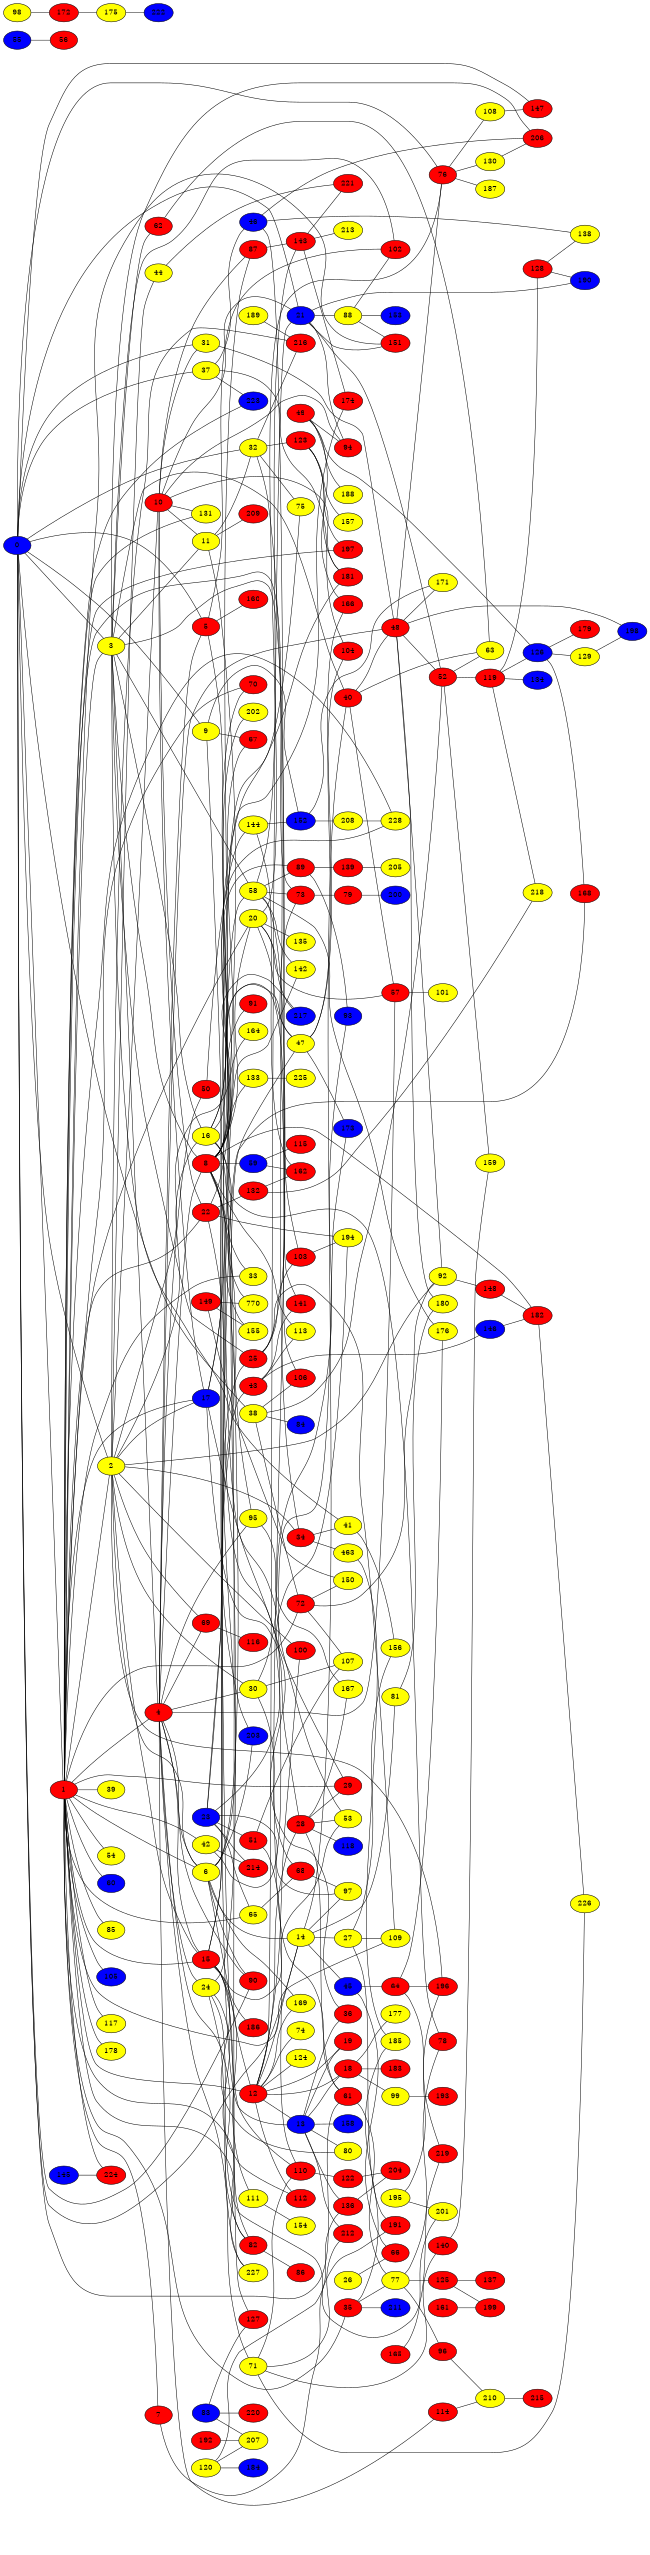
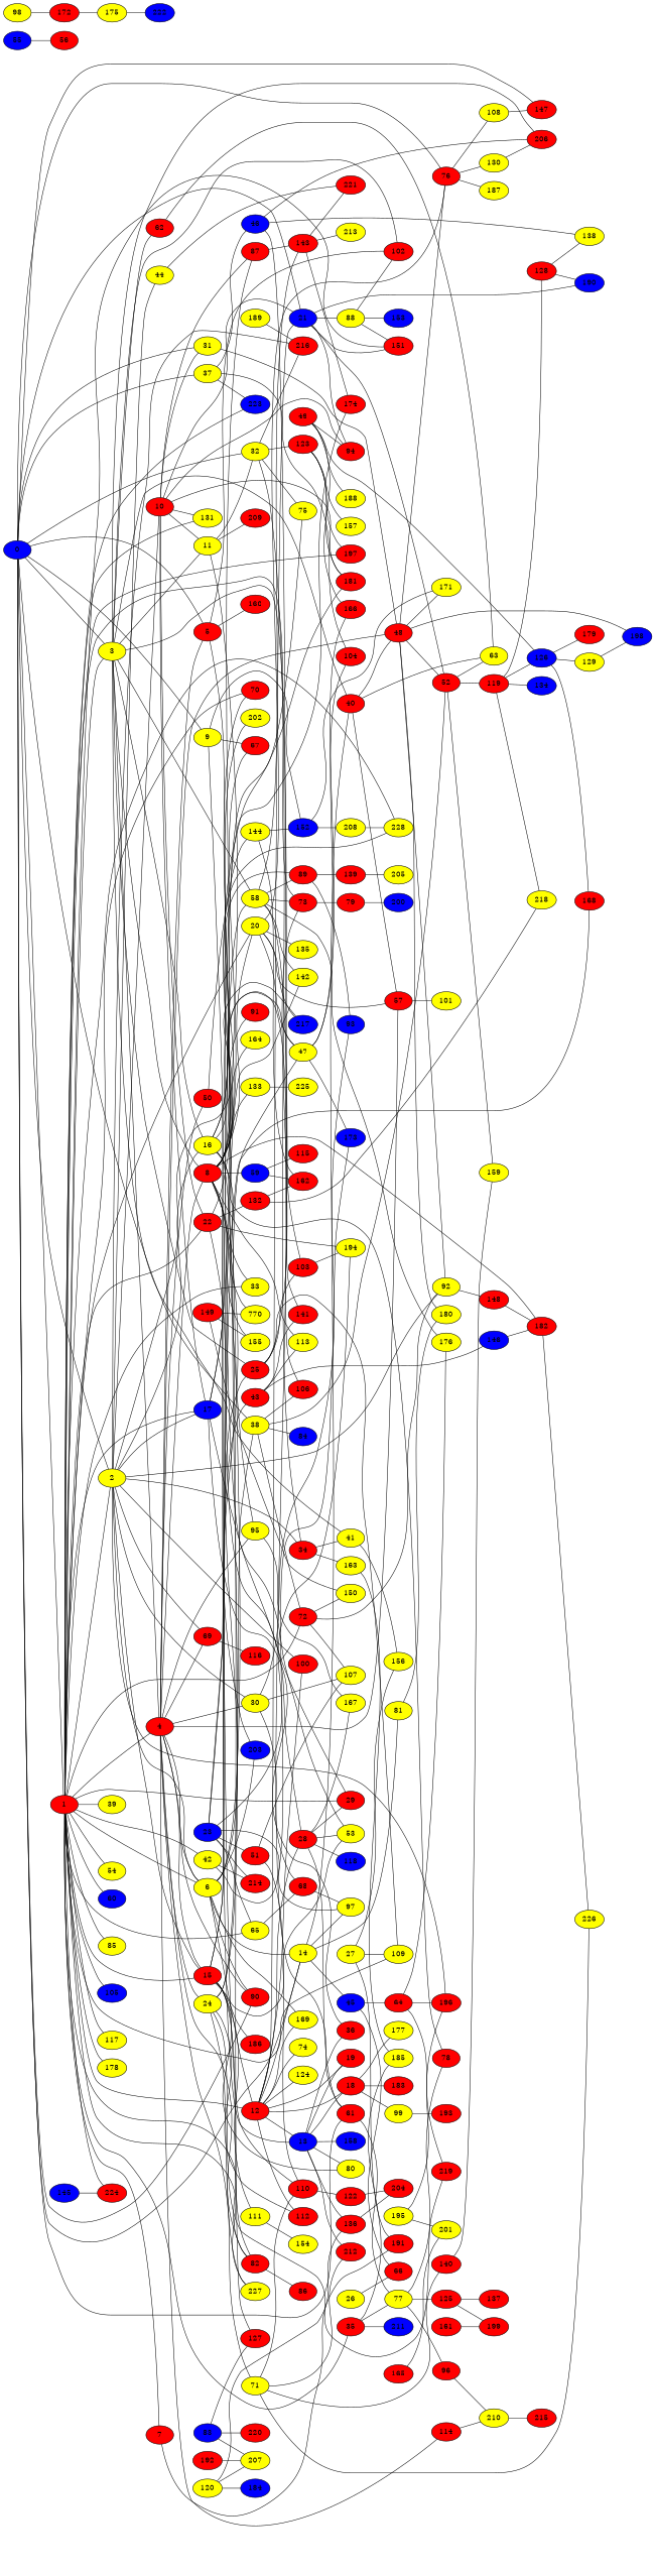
  graph {
    rankdir=LR
    node [fillcolor=red style=filled]
    0 [fillcolor=blue]
    1
    2 [fillcolor=yellow]
    3 [fillcolor=yellow]
    5
    9 [fillcolor=yellow]
    14 [fillcolor=yellow]
    21 [fillcolor=blue]
    31 [fillcolor=yellow]
    32 [fillcolor=yellow]
    37 [fillcolor=yellow]
    38 [fillcolor=yellow]
    61
    76
    90
    147
    4
    6 [fillcolor=yellow]
    7
    12
    15
    17 [fillcolor=blue]
    20 [fillcolor=yellow]
    22
    29
    33 [fillcolor=yellow]
    35
    39 [fillcolor=yellow]
    42 [fillcolor=yellow]
    54 [fillcolor=yellow]
    60 [fillcolor=blue]
    65 [fillcolor=yellow]
    70
    72
    73
    82
    85 [fillcolor=yellow]
    105 [fillcolor=blue]
    109 [fillcolor=yellow]
    117 [fillcolor=yellow]
    131 [fillcolor=yellow]
    151
    178 [fillcolor=yellow]
    197
    223 [fillcolor=blue]
    224
    227 [fillcolor=yellow]
    228 [fillcolor=yellow]
    10
    16 [fillcolor=yellow]
    30 [fillcolor=yellow]
    34
    44 [fillcolor=yellow]
    69
    92 [fillcolor=yellow]
    100
    196
    216
    217 [fillcolor=blue]
    8
    11 [fillcolor=yellow]
    25
    40
    41 [fillcolor=yellow]
    58 [fillcolor=yellow]
    62
    102
    141
    206
    53 [fillcolor=yellow]
    160
    67
    110
    152 [fillcolor=blue]
    27 [fillcolor=yellow]
    45 [fillcolor=blue]
    81 [fillcolor=yellow]
    97 [fillcolor=yellow]
    94
    52
    88 [fillcolor=yellow]
    190 [fillcolor=blue]
    48
    75 [fillcolor=yellow]
    123
    46 [fillcolor=blue]
    104
    106
    84 [fillcolor=blue]
    77 [fillcolor=yellow]
    108 [fillcolor=yellow]
    130 [fillcolor=yellow]
    187 [fillcolor=yellow]
    24 [fillcolor=yellow]
    50
    57
    71 [fillcolor=yellow]
    95 [fillcolor=yellow]
    114
    169 [fillcolor=yellow]
    203 [fillcolor=blue]
    191
    13 [fillcolor=blue]
    18
    19
    28
    74 [fillcolor=yellow]
    112
    124 [fillcolor=yellow]
    80 [fillcolor=yellow]
    111 [fillcolor=yellow]
    142 [fillcolor=yellow]
    174
    186
    87
    36
    47 [fillcolor=yellow]
    135 [fillcolor=yellow]
    181
    132
    194 [fillcolor=yellow]
    185 [fillcolor=yellow]
    211 [fillcolor=blue]
    214
    173 [fillcolor=blue]
    68
    107 [fillcolor=yellow]
    150 [fillcolor=yellow]
    79
    86
    78
    127
    n133 [fillcolor=yellow label=770]
    202 [fillcolor=yellow]
    93 [fillcolor=blue]
-   163 [fillcolor=yellow label=463]
+   163 [fillcolor=yellow]
    221
    116
    148
    213 [fillcolor=yellow]
    59 [fillcolor=blue]
    89
    91
    113 [fillcolor=yellow]
    133 [fillcolor=yellow]
    155 [fillcolor=yellow]
    164 [fillcolor=yellow]
    182
    209
    103
    26 [fillcolor=yellow]
    66
    63 [fillcolor=yellow]
    156 [fillcolor=yellow]
    143
    176 [fillcolor=yellow]
    219
    171 [fillcolor=yellow]
    180 [fillcolor=yellow]
    198 [fillcolor=blue]
    144 [fillcolor=yellow]
    101 [fillcolor=yellow]
    212
    140
    226 [fillcolor=yellow]
    167 [fillcolor=yellow]
    210 [fillcolor=yellow]
    136
    158 [fillcolor=blue]
    166
    115
    162
    139
    225 [fillcolor=yellow]
    122
    208 [fillcolor=yellow]
    99 [fillcolor=yellow]
    177 [fillcolor=yellow]
    183
    118 [fillcolor=blue]
    204
    64
    154 [fillcolor=yellow]
    193
    119
    159 [fillcolor=yellow]
    153 [fillcolor=blue]
    218 [fillcolor=yellow]
    23 [fillcolor=blue]
    43
    51
    168
    146 [fillcolor=blue]
    157 [fillcolor=yellow]
    96
    125
    138 [fillcolor=yellow]
    49
    126 [fillcolor=blue]
    188 [fillcolor=yellow]
    129 [fillcolor=yellow]
    179
    128
    134 [fillcolor=blue]
    55 [fillcolor=blue]
    56
    200 [fillcolor=blue]
    137
    199
    83 [fillcolor=blue]
    207 [fillcolor=yellow]
    220
    205 [fillcolor=yellow]
    215
    98 [fillcolor=yellow]
    172
    175 [fillcolor=yellow]
    120 [fillcolor=yellow]
    184 [fillcolor=blue]
    145 [fillcolor=blue]
    149
    161
    201 [fillcolor=yellow]
    165
    222 [fillcolor=blue]
    189 [fillcolor=yellow]
    192
    195 [fillcolor=yellow]
    0 -- 1
    0 -- 2
    0 -- 3
    0 -- 5
    0 -- 9
    0 -- 14
    0 -- 21
    0 -- 31
    0 -- 32
    0 -- 37
    0 -- 38
    0 -- 61
    0 -- 76
    0 -- 90
    0 -- 147
    1 -- 2
    1 -- 3
    1 -- 4
    1 -- 6
    1 -- 7
    1 -- 12
    1 -- 15
    1 -- 17
    1 -- 20
    1 -- 22
    1 -- 29
    1 -- 33
    1 -- 35
    1 -- 39
    1 -- 42
    1 -- 54
    1 -- 60
    1 -- 65
    1 -- 70
    1 -- 72
    1 -- 73
    1 -- 82
    1 -- 85
    1 -- 105
    1 -- 109
    1 -- 117
    1 -- 131
    1 -- 151
    1 -- 178
    1 -- 197
    1 -- 223
    1 -- 224
    1 -- 227
    1 -- 228
    2 -- 6
    2 -- 15
    2 -- 17
    2 -- 10
    2 -- 16
    2 -- 30
    2 -- 34
    2 -- 44
    2 -- 69
    2 -- 92
    2 -- 100
    2 -- 196
    2 -- 216
    2 -- 217
    3 -- 4
    3 -- 16
    3 -- 8
    3 -- 11
    3 -- 25
    3 -- 40
    3 -- 41
    3 -- 58
    3 -- 62
    3 -- 102
    3 -- 141
    3 -- 206
    5 -- 102
    5 -- 53
    5 -- 160
    9 -- 67
    9 -- 110
    9 -- 152
    14 -- 40
-   14 -- 27
    14 -- 45
    14 -- 81
    14 -- 97
    21 -- 151
    21 -- 94
    21 -- 52
    21 -- 88
    21 -- 190
    31 -- 48
    32 -- 34
    32 -- 216
    32 -- 75
    32 -- 123
    37 -- 223
    37 -- 46
    37 -- 104
    38 -- 72
    38 -- 52
    38 -- 106
    38 -- 84
    61 -- 77
    76 -- 108
    76 -- 130
    76 -- 187
    4 -- 5
    4 -- 90
    4 -- 6
    4 -- 15
    4 -- 82
    4 -- 30
    4 -- 69
    4 -- 8
    4 -- 48
    4 -- 24
    4 -- 50
    4 -- 57
    4 -- 71
    4 -- 95
    4 -- 114
    6 -- 14
    6 -- 90
    6 -- 12
    6 -- 25
    6 -- 75
    6 -- 169
    6 -- 203
    7 -- 191
    12 -- 14
    12 -- 21
    12 -- 100
    12 -- 169
    12 -- 13
    12 -- 18
    12 -- 19
    12 -- 28
    12 -- 74
    12 -- 112
    12 -- 124
    15 -- 82
    15 -- 53
    15 -- 80
    15 -- 111
    15 -- 142
    15 -- 174
    15 -- 186
    17 -- 29
    17 -- 58
    17 -- 87
    17 -- 36
    20 -- 76
    20 -- 217
    20 -- 57
    20 -- 47
    20 -- 135
    22 -- 28
    22 -- 181
    22 -- 132
    22 -- 194
    35 -- 77
    35 -- 185
    35 -- 211
    42 -- 214
    42 -- 173
    65 -- 68
    72 -- 92
    72 -- 107
    72 -- 150
    73 -- 79
    82 -- 86
    10 -- 21
    10 -- 31
    10 -- 17
    10 -- 22
    10 -- 131
    10 -- 11
    10 -- 94
    10 -- 87
    10 -- 181
    16 -- 70
    16 -- 106
    16 -- 78
    16 -- 127
    16 -- n133
    16 -- 202
    30 -- 68
    30 -- 107
    30 -- 93
    34 -- 41
    34 -- 163
    44 -- 221
    69 -- 116
    92 -- 148
    8 -- 20
    8 -- 33
    8 -- 228
    8 -- 67
    8 -- 203
    8 -- 13
    8 -- 47
    8 -- 59
    8 -- 89
    8 -- 91
    8 -- 113
    8 -- 133
    8 -- 155
    8 -- 164
    8 -- 182
    11 -- 32
    11 -- 95
    11 -- 209
    25 -- 73
    25 -- 109
    25 -- 103
    40 -- 48
    40 -- 57
    40 -- 63
    41 -- 156
    58 -- 61
    58 -- 73
    58 -- 142
    58 -- 89
    58 -- 143
    58 -- 176
    62 -- 63
    110 -- 122
    152 -- 171
    152 -- 208
    27 -- 109
    27 -- 191
    27 -- 156
    45 -- 66
    45 -- 64
    81 -- 180
    52 -- 63
    52 -- 119
    52 -- 159
    88 -- 151
    88 -- 102
    88 -- 153
    48 -- 76
    48 -- 92
    48 -- 52
    48 -- 171
    48 -- 180
    48 -- 198
    123 -- 197
    123 -- 181
    123 -- 157
    46 -- 206
    46 -- 103
    46 -- 138
    77 -- 78
    77 -- 96
    77 -- 125
    108 -- 147
    130 -- 206
+   24 -- 38
    24 -- 227
    24 -- 112
    24 -- 47
    24 -- 219
    50 -- 144
    57 -- 101
    71 -- 110
    71 -- 212
    71 -- 140
    71 -- 226
    95 -- 167
    114 -- 210
    13 -- 18
    13 -- 19
    13 -- 80
    13 -- 36
    13 -- 212
    13 -- 136
    13 -- 158
    18 -- 99
    18 -- 177
    18 -- 183
    28 -- 61
    28 -- 29
    28 -- 53
    28 -- 167
    28 -- 118
    111 -- 154
    87 -- 143
    47 -- 104
    47 -- 173
    47 -- 166
    132 -- 162
    132 -- 218
    68 -- 97
    79 -- 200
    163 -- 185
    148 -- 182
    59 -- 115
    59 -- 162
    89 -- 93
    89 -- 139
    133 -- 225
    182 -- 226
    103 -- 194
    26 -- 66
    143 -- 174
    143 -- 221
    143 -- 213
    144 -- 152
    144 -- 162
    140 -- 159
    210 -- 215
    136 -- 204
    139 -- 205
    122 -- 204
    208 -- 228
    99 -- 193
    64 -- 196
    64 -- 176
    64 -- 219
    119 -- 218
    119 -- 126
    119 -- 128
    119 -- 134
    23 -- 65
    23 -- 97
    23 -- 194
    23 -- 214
    23 -- 43
    23 -- 51
    23 -- 168
    43 -- 141
    43 -- 113
    43 -- 146
    51 -- 110
    51 -- 107
    146 -- 182
    96 -- 210
    125 -- 137
    125 -- 199
    49 -- 94
    49 -- 166
    49 -- 126
    49 -- 188
    126 -- 168
    126 -- 129
    126 -- 179
    129 -- 198
    128 -- 190
    128 -- 138
    55 -- 56
    83 -- 127
    83 -- 207
    83 -- 220
    98 -- 172
    172 -- 175
    175 -- 222
    120 -- 136
    120 -- 207
    120 -- 184
    145 -- 224
    149 -- 150
    149 -- n133
    149 -- 155
    161 -- 199
    165 -- 201
    189 -- 216
    192 -- 207
    195 -- 196
    195 -- 201
  }
